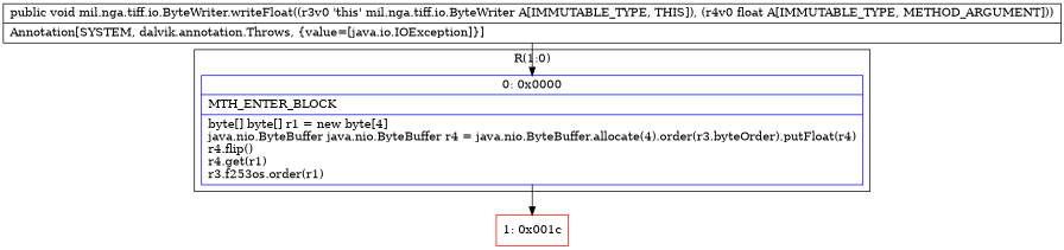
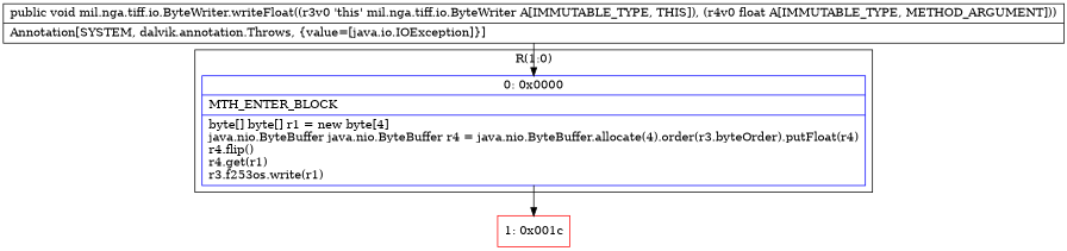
  digraph {
    node [shape=record]
-   n1 [color=blue label="{0\:\ 0x0000|MTH_ENTER_BLOCK\l|byte[] byte[] r1 = new byte[4]\ljava.nio.ByteBuffer java.nio.ByteBuffer r4 = java.nio.ByteBuffer.allocate(4).order(r3.byteOrder).putFloat(r4)\lr4.flip()\lr4.get(r1)\lr3.f253os.order(r1)\l}"]
+   n1 [color=blue label="{0\:\ 0x0000|MTH_ENTER_BLOCK\l|byte[] byte[] r1 = new byte[4]\ljava.nio.ByteBuffer java.nio.ByteBuffer r4 = java.nio.ByteBuffer.allocate(4).order(r3.byteOrder).putFloat(r4)\lr4.flip()\lr4.get(r1)\lr3.f253os.write(r1)\l}"]
    n2 [color=red label="{1\:\ 0x001c}"]
    n3 [label="{public void mil.nga.tiff.io.ByteWriter.writeFloat((r3v0 'this' mil.nga.tiff.io.ByteWriter A[IMMUTABLE_TYPE, THIS]), (r4v0 float A[IMMUTABLE_TYPE, METHOD_ARGUMENT]))  | Annotation[SYSTEM, dalvik.annotation.Throws, \{value=[java.io.IOException]\}]\l}"]
    subgraph cluster_1 {
      label="R(1:0)"
      n1
    }
    n1 -> n2
    n3 -> n1
  }
